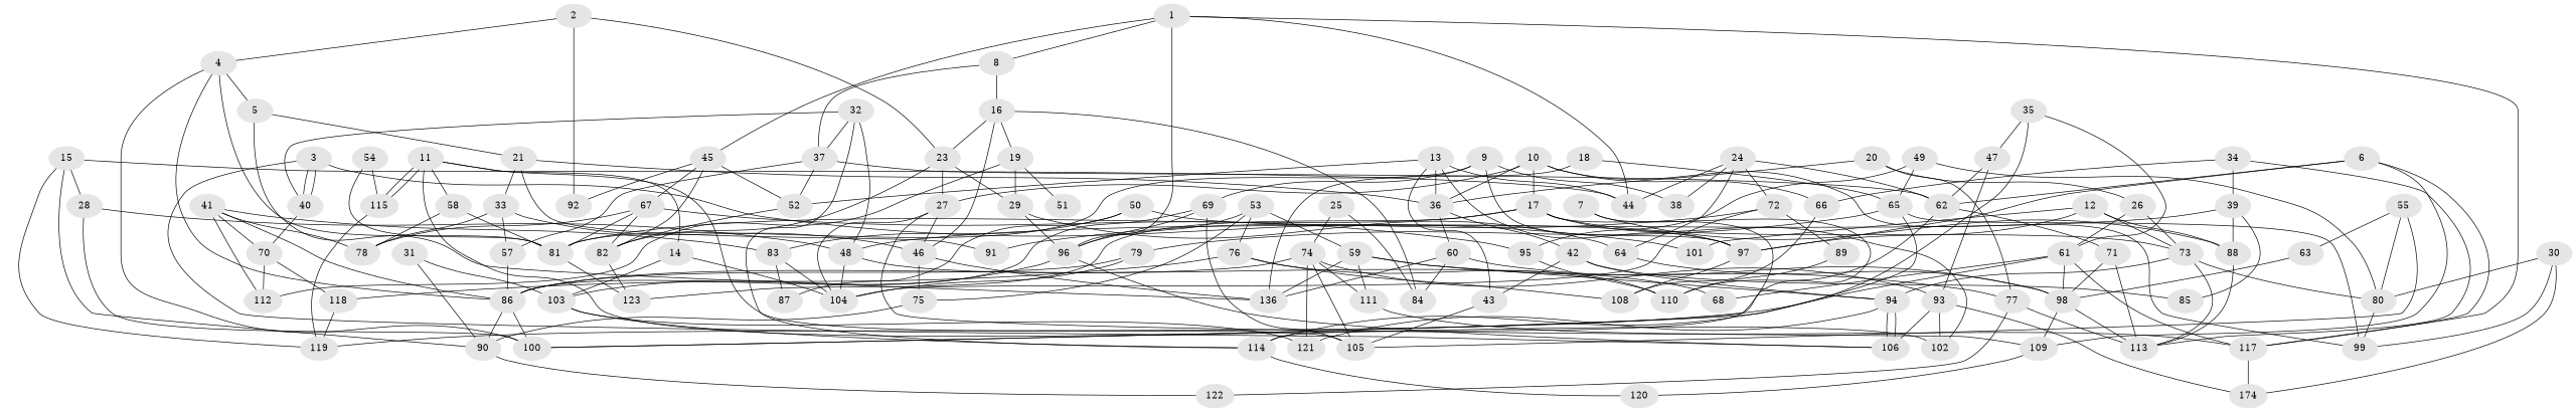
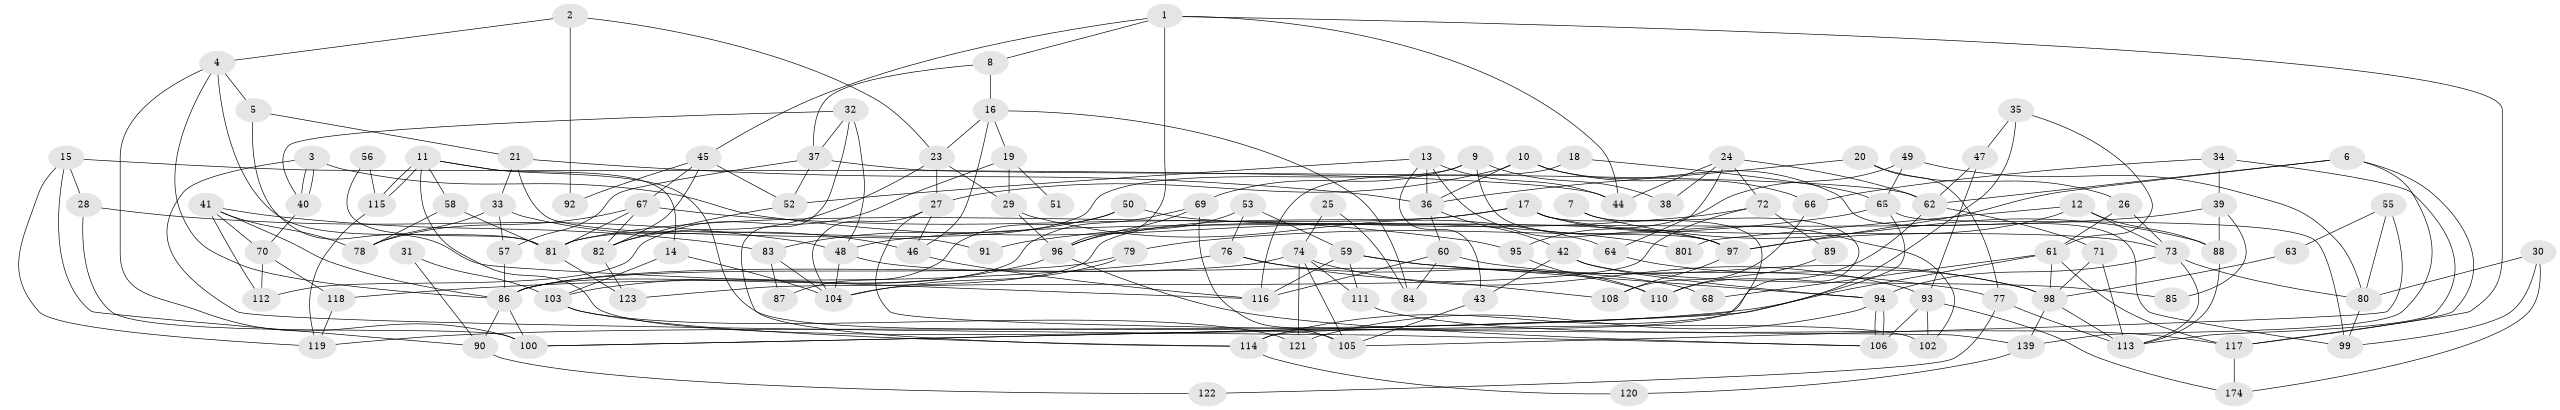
  graph {
    node [color=gray90 style=filled]
    1
    8
    44
    45
    96
    117
    16
    37
    92
    52
    82
    67
    106
    103
    n15 [label=174]
    2
    4
    23
    5
    81
    86
    100
    27
    29
    3
    40
-   101
+   101 [label=801]
    70
    21
-   116 [label=136]
+   116
    123
    90
    36
    33
    91
    6
    62
    97
-   109
+   109 [label=139]
    71
    110
    108
    120
    7
    88
    113
    19
    46
    84
    57
    9
    38
    69
    105
    10
    17
    66
    99
    102
    73
    114
    104
    42
    60
    11
    14
    58
    115
    78
    119
    12
    80
    94
    13
    43
    121
    15
    28
    48
    122
    51
    112
-   75
    18
    65
    79
    64
    20
    26
    77
    61
    30
    24
    72
    98
    89
    25
    74
    93
    111
    68
    31
    32
    34
    39
    85
    35
    47
    118
    41
    83
    87
    95
    49
    50
    53
    59
    76
-   54
+   54 [label=56]
    55
    63
    1 -- 8
    1 -- 44
    1 -- 45
    1 -- 96
    1 -- 117
    8 -- 16
    8 -- 37
    45 -- 92
    45 -- 52
    45 -- 82
    45 -- 67
    96 -- 106
    96 -- 103
    117 -- n15
    16 -- 23
    16 -- 19
    16 -- 46
    16 -- 84
    37 -- 52
    37 -- 62
    37 -- 57
    52 -- 82
    82 -- 123
    67 -- 82
    67 -- 81
    67 -- 78
    67 -- 95
    103 -- 114
    103 -- 121
    2 -- 92
    2 -- 4
    2 -- 23
    4 -- 5
    4 -- 81
    4 -- 86
    4 -- 100
    23 -- 82
    23 -- 27
    23 -- 29
    5 -- 21
    5 -- 116
    81 -- 123
    86 -- 100
    86 -- 90
    27 -- 109
    27 -- 46
    27 -- 104
    29 -- 96
    29 -- 64
    3 -- 106
    3 -- 40
    3 -- 40
    3 -- 101
    40 -- 70
    70 -- 112
    70 -- 118
    21 -- 36
    21 -- 33
    21 -- 91
    90 -- 122
    36 -- 42
    36 -- 60
    33 -- 46
    33 -- 57
    33 -- 78
    6 -- 117
    6 -- 62
    6 -- 97
    6 -- 109
    62 -- 71
    62 -- 110
    97 -- 108
    109 -- 120
    71 -- 113
    71 -- 98
    7 -- 100
    7 -- 88
    88 -- 113
    19 -- 29
    19 -- 51
    19 -- 112
    46 -- 116
-   46 -- 75
    57 -- 86
    9 -- 81
    9 -- 97
    9 -- 38
    9 -- 69
    69 -- 96
    69 -- 86
    69 -- 105
    10 -- 27
    10 -- 36
-   10 -- 17
    10 -- 66
    10 -- 99
    17 -- 81
    17 -- 123
    17 -- 102
    17 -- 73
    17 -- 114
    66 -- 108
    73 -- 113
    73 -- 80
    73 -- 94
    114 -- 120
    42 -- 94
    42 -- 43
    42 -- 85
    60 -- 116
    60 -- 84
    60 -- 98
    11 -- 105
    11 -- 102
    11 -- 14
    11 -- 58
    11 -- 115
    11 -- 115
    14 -- 103
    14 -- 104
    58 -- 81
    58 -- 78
    115 -- 119
    12 -- 101
    12 -- 97
    12 -- 88
    12 -- 73
    80 -- 99
    94 -- 106
    94 -- 106
    94 -- 121
    13 -- 44
    13 -- 52
    13 -- 36
    13 -- 97
    13 -- 43
    43 -- 105
    15 -- 44
    15 -- 90
    15 -- 119
    15 -- 28
    28 -- 100
    28 -- 48
    48 -- 104
    48 -- 68
-   75 -- 90
    18 -- 116
    18 -- 65
    65 -- 99
    65 -- 114
    65 -- 79
    79 -- 86
    79 -- 104
    64 -- 98
    20 -- 36
    20 -- 26
    20 -- 77
    26 -- 73
    26 -- 61
    77 -- 113
    77 -- 122
    61 -- 117
    61 -- 119
    61 -- 98
    61 -- 68
    30 -- n15
    30 -- 99
    30 -- 80
    24 -- 44
    24 -- 62
    24 -- 38
    24 -- 64
    24 -- 72
    72 -- 91
    72 -- 104
    72 -- 89
    98 -- 109
    98 -- 113
    89 -- 110
    25 -- 84
    25 -- 74
    74 -- 86
    74 -- 105
    74 -- 121
    74 -- 93
    74 -- 111
    93 -- 106
    93 -- n15
    93 -- 102
    111 -- 117
    31 -- 103
    31 -- 90
    32 -- 37
    32 -- 40
    32 -- 114
    32 -- 48
    34 -- 113
    34 -- 66
    34 -- 39
    39 -- 88
    39 -- 48
    39 -- 85
    35 -- 100
    35 -- 61
    35 -- 47
    47 -- 62
    47 -- 93
    118 -- 119
    41 -- 86
    41 -- 70
    41 -- 78
    41 -- 112
    41 -- 83
    83 -- 104
    83 -- 87
    95 -- 110
    49 -- 80
    49 -- 65
    49 -- 95
    50 -- 97
    50 -- 83
    50 -- 87
    53 -- 96
-   53 -- 75
    53 -- 59
    53 -- 76
    59 -- 116
    59 -- 94
    59 -- 77
    59 -- 111
    76 -- 110
    76 -- 108
    76 -- 118
    54 -- 81
    54 -- 115
    55 -- 105
    55 -- 80
    55 -- 63
    63 -- 98
  }
